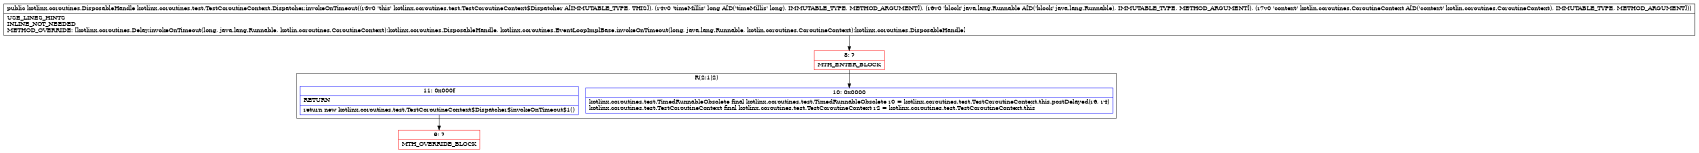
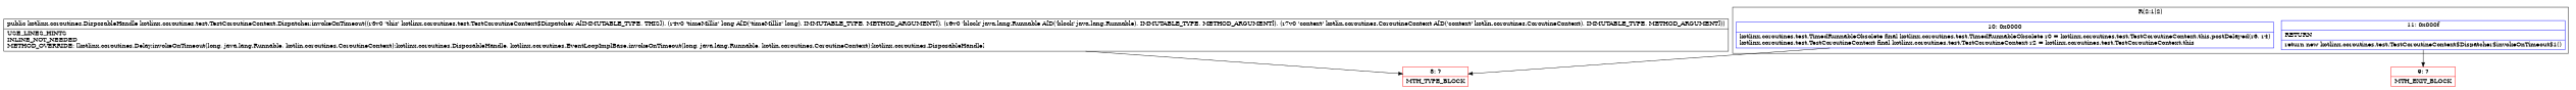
  digraph {
    node [color=blue shape=record]
    n1 [label="{10\:\ 0x0000|kotlinx.coroutines.test.TimedRunnableObsolete final kotlinx.coroutines.test.TimedRunnableObsolete r0 = kotlinx.coroutines.test.TestCoroutineContext.this.postDelayed(r6, r4)\lkotlinx.coroutines.test.TestCoroutineContext final kotlinx.coroutines.test.TestCoroutineContext r2 = kotlinx.coroutines.test.TestCoroutineContext.this\l}"]
    n2 [label="{11\:\ 0x000f|RETURN\l|return new kotlinx.coroutines.test.TestCoroutineContext$Dispatcher$invokeOnTimeout$1()\l}"]
-   n3 [color=red label="{9\:\ ?|MTH_OVERRIDE_BLOCK\l}"]
-   n4 [color=red label="{8\:\ ?|MTH_ENTER_BLOCK\l}"]
+   n3 [color=red label="{9\:\ ?|MTH_EXIT_BLOCK\l}"]
+   n4 [color=red label="{8\:\ ?|MTH_TYPE_BLOCK\l}"]
    n5 [label="{public kotlinx.coroutines.DisposableHandle kotlinx.coroutines.test.TestCoroutineContext.Dispatcher.invokeOnTimeout((r3v0 'this' kotlinx.coroutines.test.TestCoroutineContext$Dispatcher A[IMMUTABLE_TYPE, THIS]), (r4v0 'timeMillis' long A[D('timeMillis' long), IMMUTABLE_TYPE, METHOD_ARGUMENT]), (r6v0 'block' java.lang.Runnable A[D('block' java.lang.Runnable), IMMUTABLE_TYPE, METHOD_ARGUMENT]), (r7v0 'context' kotlin.coroutines.CoroutineContext A[D('context' kotlin.coroutines.CoroutineContext), IMMUTABLE_TYPE, METHOD_ARGUMENT]))  | USE_LINES_HINTS\lINLINE_NOT_NEEDED\lMETHOD_OVERRIDE: [kotlinx.coroutines.Delay.invokeOnTimeout(long, java.lang.Runnable, kotlin.coroutines.CoroutineContext):kotlinx.coroutines.DisposableHandle, kotlinx.coroutines.EventLoopImplBase.invokeOnTimeout(long, java.lang.Runnable, kotlin.coroutines.CoroutineContext):kotlinx.coroutines.DisposableHandle]\l}" color=""]
    subgraph cluster_1 {
      label="R(2:1|2)"
      n1
      n2
    }
    n2 -> n3
-   n4 -> n1
+   n1 -> n4
    n5 -> n4
  }
